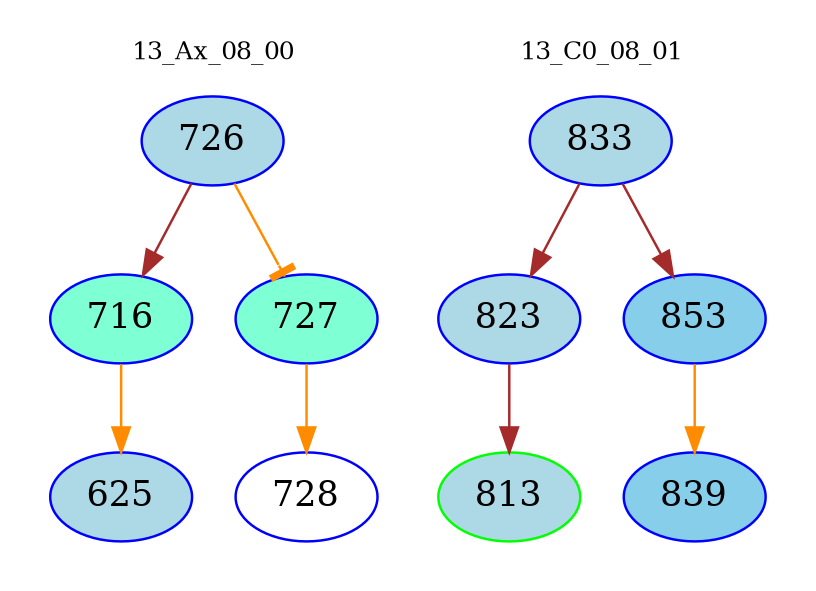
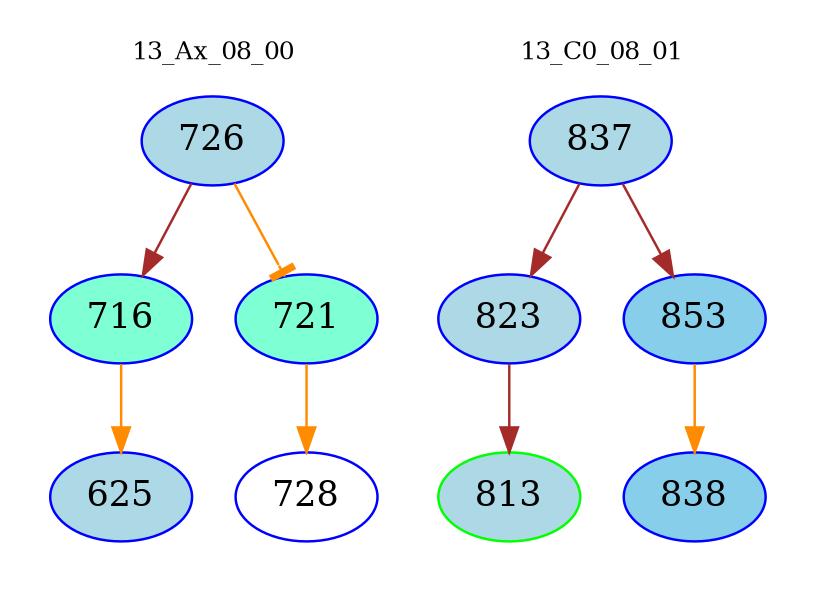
  digraph {
    node [color=blue fillcolor=lightblue style=filled]
    edge [arrowhead=normal color=brown]
    n1 [label=726]
    n2 [fillcolor=aquamarine label=716]
-   n3 [fillcolor=aquamarine label=727]
+   n3 [fillcolor=aquamarine label=721]
    n4 [label=625]
    n5 [fillcolor=white label=728]
-   n6 [label=833]
+   n6 [label=837]
    n7 [label=823]
    n8 [fillcolor=skyblue label=853]
    n9 [color=green label=813]
-   n10 [fillcolor=skyblue label=839]
+   n10 [fillcolor=skyblue label=838]
    subgraph cluster_1 {
      color=white
      fontsize=10
      label="13_Ax_08_00"
      n1
      n2
      n3
      n4
      n5
    }
    subgraph cluster_2 {
      color=white
      fontsize=10
      label="13_C0_08_01"
      n6
      n7
      n8
      n9
      n10
    }
    n1 -> n2
    n1 -> n3 [arrowhead=tee color=darkorange]
    n2 -> n4 [color=darkorange]
    n3 -> n5 [color=darkorange]
    n6 -> n7
    n6 -> n8
    n7 -> n9
    n8 -> n10 [color=darkorange]
  }
